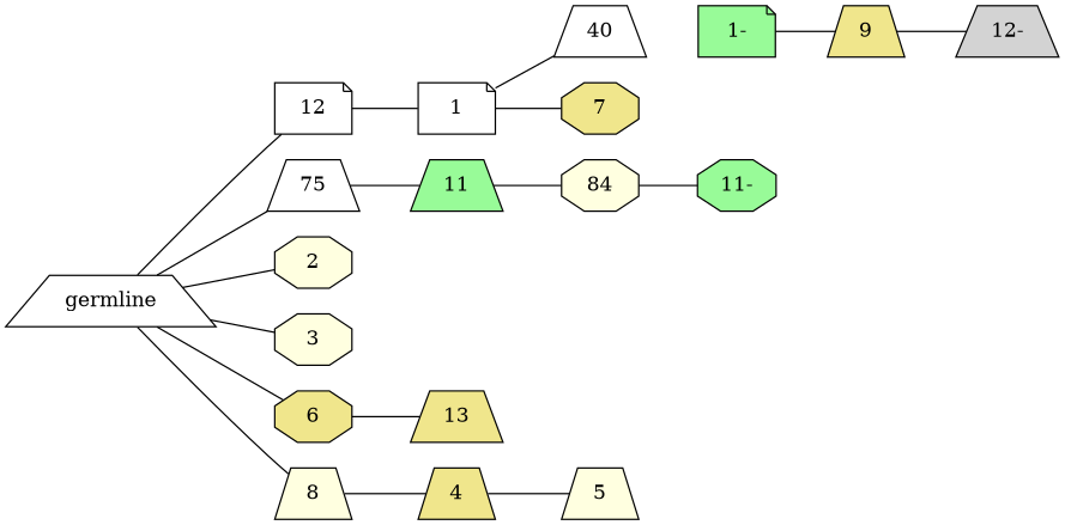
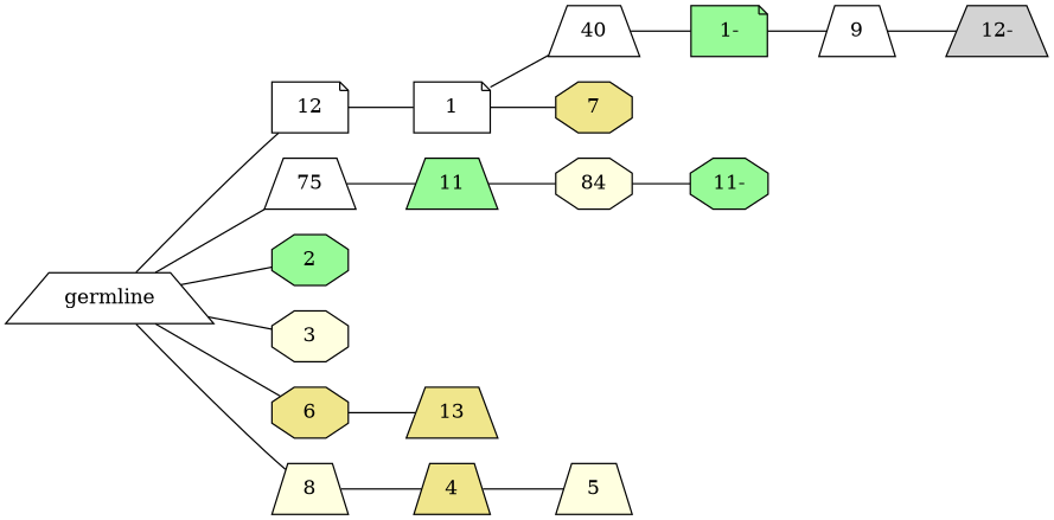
  graph {
    rankdir=LR
    node [fillcolor=white shape=trapezium style=filled]
    n1 [label=germline]
    n2 [label=12 shape=note]
    n3 [label=75]
-   n4 [fillcolor=lightyellow label=2 shape=octagon]
+   n4 [fillcolor=palegreen label=2 shape=octagon]
    n5 [fillcolor=lightyellow label=3 shape=octagon]
    n6 [fillcolor=khaki label=6 shape=octagon]
    n7 [fillcolor=lightyellow label=8]
    n8 [label=1 shape=note]
    n9 [fillcolor=palegreen label=11]
    n10 [fillcolor=khaki label=13]
    n11 [fillcolor=khaki label=4]
    n12 [label=40]
    n13 [fillcolor=khaki label=7 shape=octagon]
    n14 [fillcolor=palegreen label="1-" shape=note]
-   n15 [fillcolor=khaki label=9]
+   n15 [label=9]
    n16 [fillcolor=lightgrey label="12-"]
    n17 [fillcolor=lightyellow label=84 shape=octagon]
    n18 [fillcolor=palegreen label="11-" shape=octagon]
    n19 [fillcolor=lightyellow label=5]
    n1 -- n2
    n1 -- n3
    n1 -- n4
    n1 -- n5
    n1 -- n6
    n1 -- n7
    n2 -- n8
    n3 -- n9
    n6 -- n10
    n7 -- n11
    n8 -- n12
    n8 -- n13
    n9 -- n17
    n11 -- n19
+   n12 -- n14
    n14 -- n15
    n15 -- n16
    n17 -- n18
  }
